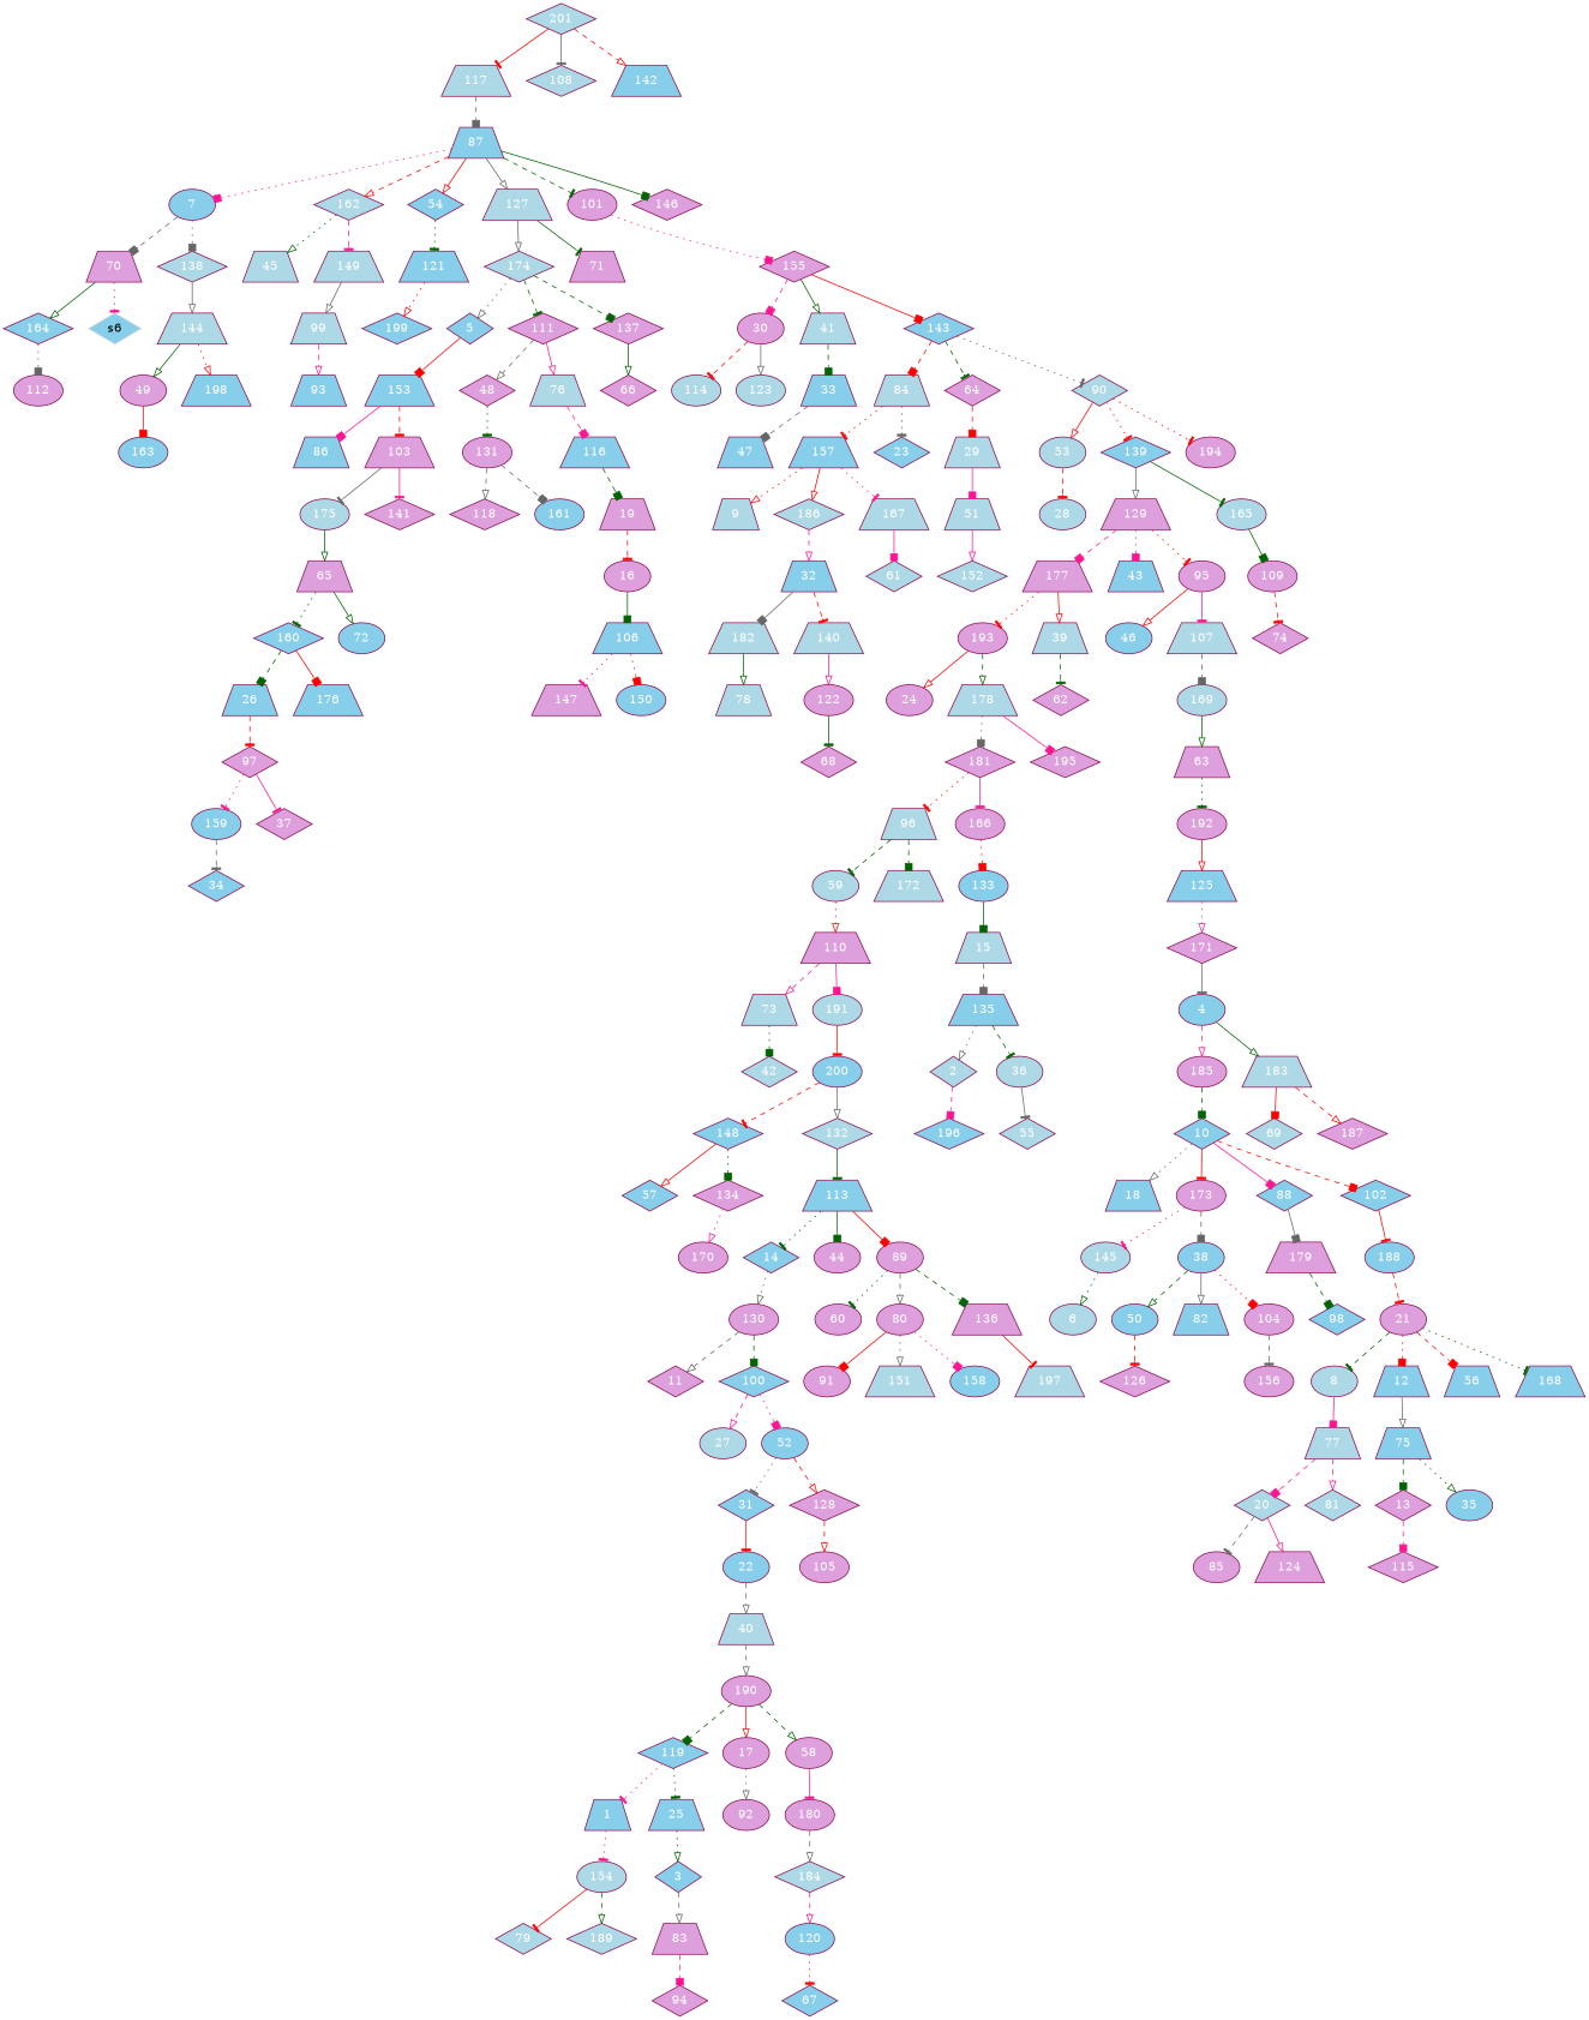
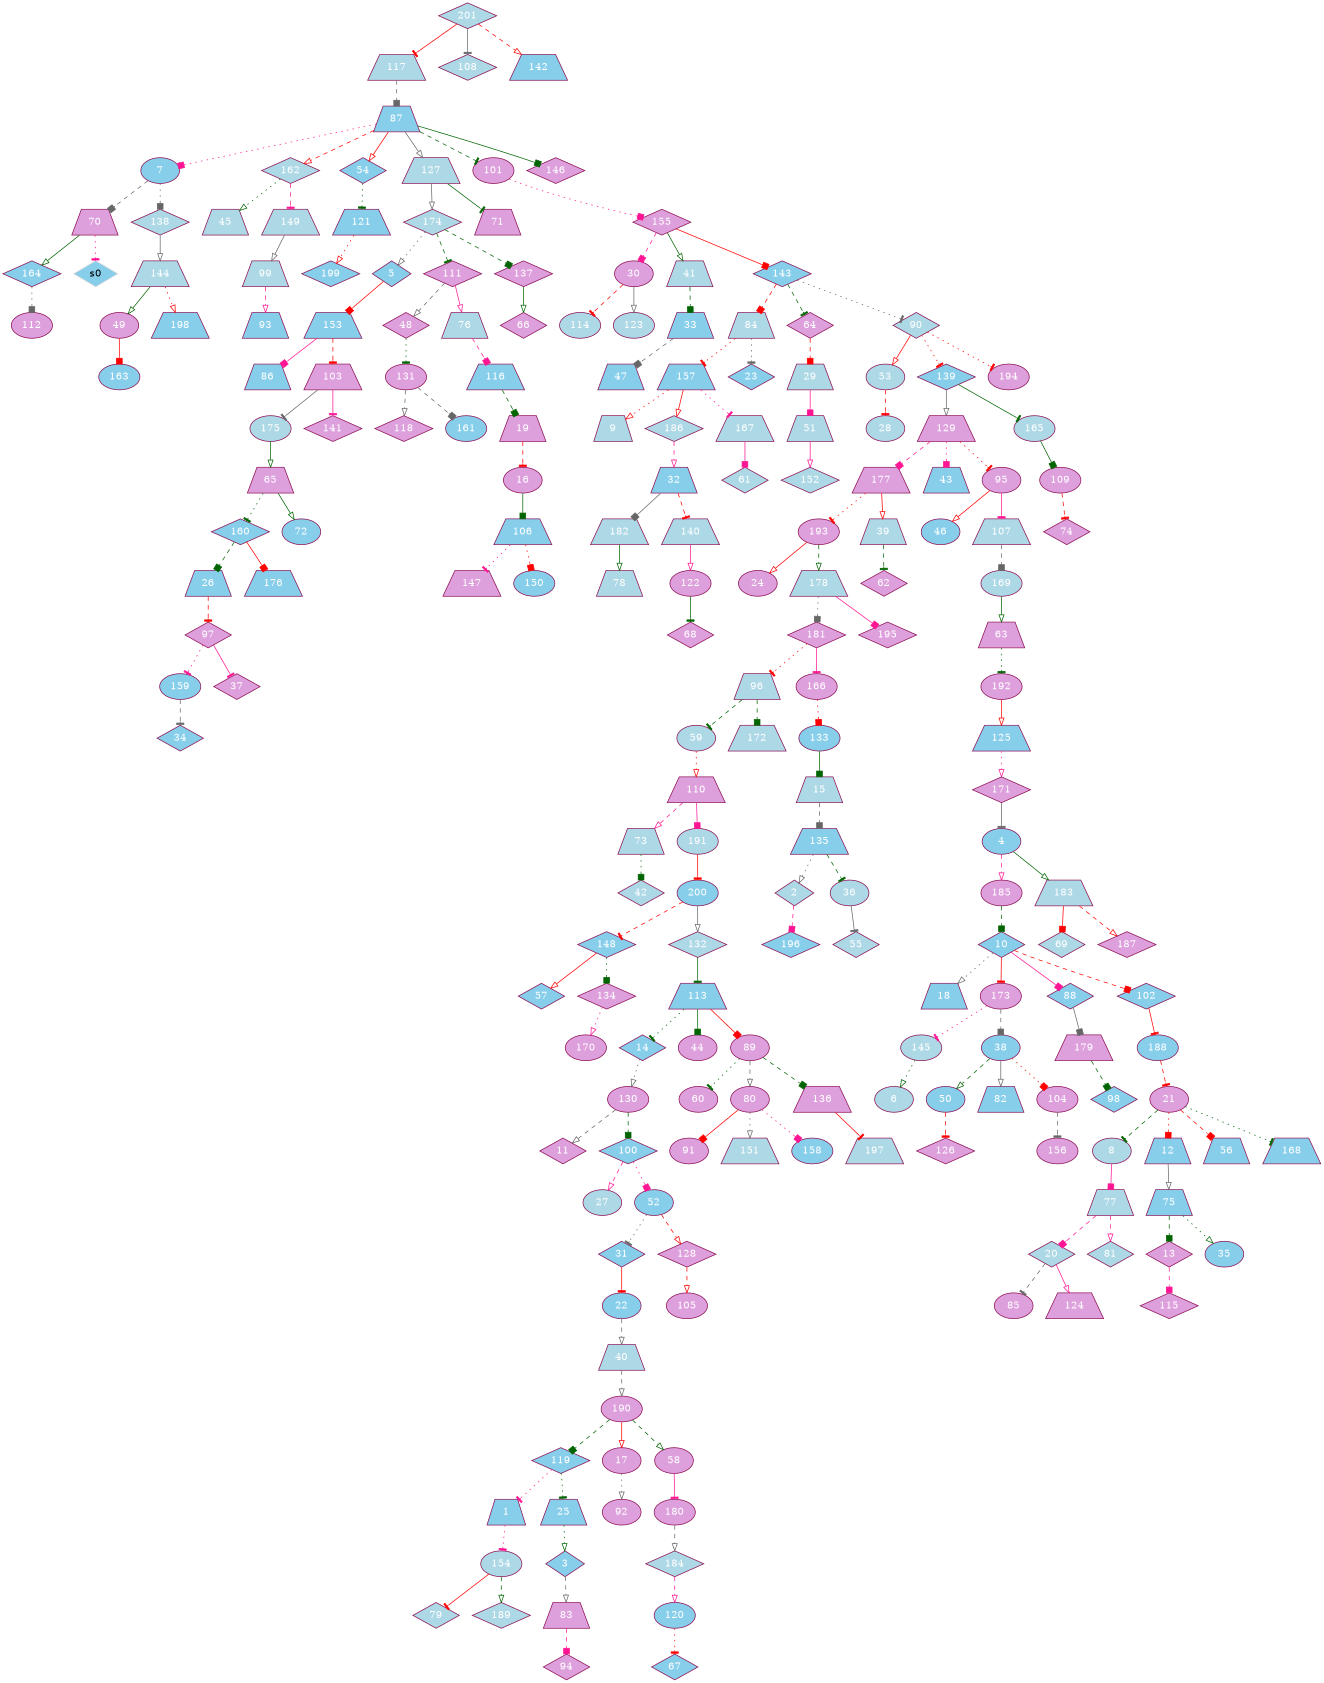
  digraph {
    node [color=deeppink4 fontcolor=white style=filled fillcolor=plum shape=trapezium]
    edge [color=red style=dashed arrowhead=onormal]
    119 [fillcolor=skyblue shape=diamond]
    1 [fillcolor=skyblue]
    25 [fillcolor=skyblue]
    154 [fillcolor=lightblue shape=ellipse]
    135 [fillcolor=skyblue]
    2 [fillcolor=lightblue shape=diamond]
    36 [fillcolor=lightblue shape=ellipse]
    196 [fillcolor=skyblue shape=diamond]
    3 [fillcolor=skyblue shape=diamond]
    83
    171 [shape=diamond]
    4 [fillcolor=skyblue shape=ellipse]
    185 [shape=ellipse]
    183 [fillcolor=lightblue]
    174 [fillcolor=lightblue shape=diamond]
    5 [fillcolor=skyblue shape=diamond]
    111 [shape=diamond]
    137 [shape=diamond]
    153 [fillcolor=skyblue]
    145 [fillcolor=lightblue shape=ellipse]
    6 [fillcolor=lightblue shape=ellipse]
    87 [fillcolor=skyblue]
    7 [fillcolor=skyblue shape=ellipse]
    162 [fillcolor=lightblue shape=diamond]
    54 [fillcolor=skyblue shape=diamond]
    127 [fillcolor=lightblue]
    101 [shape=ellipse]
    146 [shape=diamond]
    70
    138 [fillcolor=lightblue shape=diamond]
    21 [shape=ellipse]
    8 [fillcolor=lightblue shape=ellipse]
    12 [fillcolor=skyblue]
    56 [fillcolor=skyblue]
    168 [fillcolor=skyblue]
    77 [fillcolor=lightblue]
    157 [fillcolor=skyblue]
    9 [fillcolor=lightblue]
    186 [fillcolor=lightblue shape=diamond]
    167 [fillcolor=lightblue]
    10 [fillcolor=skyblue shape=diamond]
    18 [fillcolor=skyblue]
    173 [shape=ellipse]
    88 [fillcolor=skyblue shape=diamond]
    102 [fillcolor=skyblue shape=diamond]
    130 [shape=ellipse]
    11 [shape=diamond]
    100 [fillcolor=skyblue shape=diamond]
    75 [fillcolor=skyblue]
    13 [shape=diamond]
    35 [fillcolor=skyblue shape=ellipse]
    115 [shape=diamond]
    113 [fillcolor=skyblue]
    14 [fillcolor=skyblue shape=diamond]
    44 [shape=ellipse]
    89 [shape=ellipse]
    133 [fillcolor=skyblue shape=ellipse]
    15 [fillcolor=lightblue]
    19
    16 [shape=ellipse]
    106 [fillcolor=skyblue]
    190 [shape=ellipse]
    17 [shape=ellipse]
    58 [shape=ellipse]
    92 [shape=ellipse]
    116 [fillcolor=skyblue]
    20 [fillcolor=lightblue shape=diamond]
    81 [fillcolor=lightblue shape=diamond]
    85 [shape=ellipse]
    124
    188 [fillcolor=skyblue shape=ellipse]
    31 [fillcolor=skyblue shape=diamond]
    22 [fillcolor=skyblue shape=ellipse]
    40 [fillcolor=lightblue]
    84 [fillcolor=lightblue]
    23 [fillcolor=skyblue shape=diamond]
    193 [shape=ellipse]
    24 [shape=ellipse]
    178 [fillcolor=lightblue]
    160 [fillcolor=skyblue shape=diamond]
    26 [fillcolor=skyblue]
    176 [fillcolor=skyblue]
    97 [shape=diamond]
    27 [fillcolor=lightblue shape=ellipse]
    52 [fillcolor=skyblue shape=ellipse]
    53 [fillcolor=lightblue shape=ellipse]
    28 [fillcolor=lightblue shape=ellipse]
    64 [shape=diamond]
    29 [fillcolor=lightblue]
    51 [fillcolor=lightblue]
    155 [shape=diamond]
    30 [shape=ellipse]
    41 [fillcolor=lightblue]
    143 [fillcolor=skyblue shape=diamond]
    114 [fillcolor=lightblue shape=ellipse]
    123 [fillcolor=lightblue shape=ellipse]
    128 [shape=diamond]
    32 [fillcolor=skyblue]
    182 [fillcolor=lightblue]
    140 [fillcolor=lightblue]
    33 [fillcolor=skyblue]
    47 [fillcolor=skyblue]
    159 [fillcolor=skyblue shape=ellipse]
    34 [fillcolor=skyblue shape=diamond]
    55 [fillcolor=lightblue shape=diamond]
    37 [shape=diamond]
    38 [fillcolor=skyblue shape=ellipse]
    50 [fillcolor=skyblue shape=ellipse]
    82 [fillcolor=skyblue]
    104 [shape=ellipse]
    177
    39 [fillcolor=lightblue]
    62 [shape=diamond]
    73 [fillcolor=lightblue]
    42 [fillcolor=lightblue shape=diamond]
    129
    43 [fillcolor=skyblue]
    95 [shape=ellipse]
    45 [fillcolor=lightblue]
    149 [fillcolor=lightblue]
    46 [fillcolor=skyblue shape=ellipse]
    107 [fillcolor=lightblue]
    48 [shape=diamond]
    76 [fillcolor=lightblue]
    131 [shape=ellipse]
    144 [fillcolor=lightblue]
    49 [shape=ellipse]
    198 [fillcolor=skyblue]
    163 [fillcolor=skyblue shape=ellipse]
    126 [shape=diamond]
    152 [fillcolor=lightblue shape=diamond]
    90 [fillcolor=lightblue shape=diamond]
    139 [fillcolor=skyblue shape=diamond]
    194 [shape=ellipse]
    121 [fillcolor=skyblue]
    148 [fillcolor=skyblue shape=diamond]
    57 [fillcolor=skyblue shape=diamond]
    134 [shape=diamond]
    180 [shape=ellipse]
    96 [fillcolor=lightblue]
    59 [fillcolor=lightblue shape=ellipse]
    172 [fillcolor=lightblue]
    110
    60 [shape=ellipse]
    80 [shape=ellipse]
    136
    61 [fillcolor=lightblue shape=diamond]
    169 [fillcolor=lightblue shape=ellipse]
    63
    192 [shape=ellipse]
    175 [fillcolor=lightblue shape=ellipse]
    65
    72 [fillcolor=skyblue shape=ellipse]
    66 [shape=diamond]
    120 [fillcolor=skyblue shape=ellipse]
    67 [fillcolor=skyblue shape=diamond]
    122 [shape=ellipse]
    68 [shape=diamond]
    69 [fillcolor=lightblue shape=diamond]
    187 [shape=diamond]
    164 [fillcolor=skyblue shape=diamond]
-   s0 [color=lightgrey fontcolor=black fillcolor=skyblue shape=diamond label=s6]
+   s0 [color=lightgrey fontcolor=black fillcolor=skyblue shape=diamond]
    71
    191 [fillcolor=lightblue shape=ellipse]
    109 [shape=ellipse]
    74 [shape=diamond]
    78 [fillcolor=lightblue]
    79 [fillcolor=lightblue shape=diamond]
    189 [fillcolor=lightblue shape=diamond]
    91 [shape=ellipse]
    151 [fillcolor=lightblue]
    158 [fillcolor=skyblue shape=ellipse]
    94 [shape=diamond]
    86 [fillcolor=skyblue]
    103
    117 [fillcolor=lightblue]
    179
    99 [fillcolor=lightblue]
    93 [fillcolor=skyblue]
    181 [shape=diamond]
    166 [shape=ellipse]
    98 [fillcolor=skyblue shape=diamond]
    141 [shape=diamond]
    156 [shape=ellipse]
    105 [shape=ellipse]
    147
    150 [fillcolor=skyblue shape=ellipse]
    201 [fillcolor=lightblue shape=diamond]
    108 [fillcolor=lightblue shape=diamond]
    142 [fillcolor=skyblue]
    165 [fillcolor=lightblue shape=ellipse]
    112 [shape=ellipse]
    132 [fillcolor=lightblue shape=diamond]
    118 [shape=diamond]
    161 [fillcolor=skyblue shape=ellipse]
    184 [fillcolor=lightblue shape=diamond]
    199 [fillcolor=skyblue shape=diamond]
    125 [fillcolor=skyblue]
    200 [fillcolor=skyblue shape=ellipse]
    170 [shape=ellipse]
    197 [fillcolor=lightblue]
    195 [shape=diamond]
    119 -> 1 [color=deeppink style=dotted arrowhead=tee]
    119 -> 25 [color=darkgreen style=dotted arrowhead=tee]
    1 -> 154 [color=deeppink style=dotted arrowhead=tee]
    25 -> 3 [color=darkgreen style=dotted]
    154 -> 79 [style=solid arrowhead=tee]
    154 -> 189 [color=darkgreen]
    135 -> 2 [color=gray40 style=dotted]
    135 -> 36 [color=darkgreen arrowhead=tee]
    2 -> 196 [color=deeppink arrowhead=box]
    36 -> 55 [color=gray40 style=solid arrowhead=tee]
    3 -> 83 [color=gray40]
    83 -> 94 [color=deeppink arrowhead=box]
    171 -> 4 [color=gray40 style=solid arrowhead=tee]
    4 -> 185 [color=deeppink]
    4 -> 183 [color=darkgreen style=solid]
    185 -> 10 [color=darkgreen arrowhead=box]
    183 -> 69 [style=solid arrowhead=box]
    183 -> 187
    174 -> 5 [color=gray40 style=dotted]
    174 -> 111 [color=darkgreen arrowhead=tee]
    174 -> 137 [color=darkgreen arrowhead=box]
    5 -> 153 [style=solid arrowhead=box]
    111 -> 48 [color=gray40]
    111 -> 76 [color=deeppink style=solid]
    137 -> 66 [color=darkgreen style=solid]
    153 -> 86 [color=deeppink style=solid arrowhead=box]
    153 -> 103 [arrowhead=tee]
    145 -> 6 [color=darkgreen style=dotted]
    87 -> 7 [color=deeppink style=dotted arrowhead=box]
    87 -> 162
    87 -> 54 [style=solid]
    87 -> 127 [color=gray40 style=solid]
    87 -> 101 [color=darkgreen arrowhead=tee]
    87 -> 146 [color=darkgreen style=solid arrowhead=box]
    7 -> 70 [color=gray40 arrowhead=box]
    7 -> 138 [color=gray40 style=dotted arrowhead=box]
    162 -> 45 [color=darkgreen style=dotted]
    162 -> 149 [color=deeppink arrowhead=tee]
    54 -> 121 [color=darkgreen style=dotted arrowhead=tee]
    127 -> 174 [color=gray40 style=solid]
    127 -> 71 [color=darkgreen style=solid arrowhead=tee]
    101 -> 155 [color=deeppink style=dotted arrowhead=box]
    70 -> 164 [color=darkgreen style=solid]
    70 -> s0 [color=deeppink style=dotted arrowhead=tee]
    138 -> 144 [color=gray40 style=solid]
    21 -> 8 [color=darkgreen arrowhead=tee]
    21 -> 12 [style=dotted arrowhead=box]
    21 -> 56 [arrowhead=box]
    21 -> 168 [color=darkgreen style=dotted arrowhead=tee]
    8 -> 77 [color=deeppink style=solid arrowhead=box]
    12 -> 75 [color=gray40 style=solid]
    77 -> 20 [color=deeppink arrowhead=box]
    77 -> 81 [color=deeppink]
    157 -> 9 [style=dotted]
    157 -> 186 [style=solid]
    157 -> 167 [color=deeppink style=dotted arrowhead=tee]
    186 -> 32 [color=deeppink]
    167 -> 61 [color=deeppink style=solid arrowhead=box]
    10 -> 18 [color=gray40 style=dotted]
    10 -> 173 [style=solid arrowhead=tee]
    10 -> 88 [color=deeppink style=solid arrowhead=box]
    10 -> 102 [arrowhead=box]
    173 -> 145 [color=deeppink style=dotted arrowhead=tee]
    173 -> 38 [color=gray40 arrowhead=box]
    88 -> 179 [color=gray40 style=solid arrowhead=box]
    102 -> 188 [style=solid arrowhead=tee]
    130 -> 11 [color=gray40]
    130 -> 100 [color=darkgreen arrowhead=box]
    100 -> 27 [color=deeppink]
    100 -> 52 [color=deeppink style=dotted arrowhead=box]
    75 -> 13 [color=darkgreen arrowhead=box]
    75 -> 35 [color=darkgreen style=dotted]
    13 -> 115 [color=deeppink arrowhead=box]
    113 -> 14 [color=darkgreen style=dotted arrowhead=tee]
    113 -> 44 [color=darkgreen style=solid arrowhead=box]
    113 -> 89 [style=solid arrowhead=box]
    14 -> 130 [color=gray40 style=dotted]
    89 -> 60 [color=darkgreen style=dotted arrowhead=tee]
    89 -> 80 [color=gray40]
    89 -> 136 [color=darkgreen arrowhead=box]
    133 -> 15 [color=darkgreen style=solid arrowhead=box]
    15 -> 135 [color=gray40 arrowhead=box]
    19 -> 16 [arrowhead=tee]
    16 -> 106 [color=darkgreen style=solid arrowhead=box]
    106 -> 147 [color=deeppink style=dotted arrowhead=tee]
    106 -> 150 [style=dotted arrowhead=box]
    190 -> 119 [color=darkgreen arrowhead=box]
    190 -> 17 [style=solid]
    190 -> 58 [color=darkgreen]
    17 -> 92 [color=gray40 style=dotted]
    58 -> 180 [color=deeppink style=solid arrowhead=tee]
    116 -> 19 [color=darkgreen arrowhead=box]
    20 -> 85 [color=gray40 arrowhead=tee]
    20 -> 124 [color=deeppink style=solid]
    188 -> 21 [arrowhead=tee]
    31 -> 22 [style=solid arrowhead=tee]
    22 -> 40 [color=gray40]
    40 -> 190 [color=gray40]
    84 -> 157 [style=dotted arrowhead=tee]
    84 -> 23 [color=gray40 style=dotted arrowhead=tee]
    193 -> 24 [style=solid]
    193 -> 178 [color=darkgreen]
    178 -> 181 [color=gray40 style=dotted arrowhead=box]
    178 -> 195 [color=deeppink style=solid arrowhead=box]
    160 -> 26 [color=darkgreen arrowhead=box]
    160 -> 176 [style=solid arrowhead=box]
    26 -> 97 [arrowhead=tee]
    97 -> 159 [color=deeppink style=dotted arrowhead=tee]
    97 -> 37 [color=deeppink style=solid arrowhead=tee]
    52 -> 31 [color=gray40 style=dotted arrowhead=tee]
    52 -> 128
    53 -> 28 [arrowhead=tee]
    64 -> 29 [arrowhead=box]
    29 -> 51 [color=deeppink style=solid arrowhead=box]
    51 -> 152 [color=deeppink style=solid]
    155 -> 30 [color=deeppink arrowhead=box]
    155 -> 41 [color=darkgreen style=solid]
    155 -> 143 [style=solid arrowhead=box]
    30 -> 114 [arrowhead=tee]
    30 -> 123 [color=gray40 style=solid]
    41 -> 33 [color=darkgreen arrowhead=box]
    143 -> 84 [arrowhead=box]
    143 -> 64 [color=darkgreen arrowhead=tee]
    143 -> 90 [color=gray40 style=dotted arrowhead=tee]
    128 -> 105
    32 -> 182 [color=gray40 style=solid arrowhead=box]
    32 -> 140 [arrowhead=tee]
    182 -> 78 [color=darkgreen style=solid]
    140 -> 122 [color=deeppink style=solid]
    33 -> 47 [color=gray40 arrowhead=box]
    159 -> 34 [color=gray40 arrowhead=tee]
    38 -> 50 [color=darkgreen]
    38 -> 82 [color=gray40 style=solid]
    38 -> 104 [style=dotted arrowhead=box]
    50 -> 126 [arrowhead=tee]
    104 -> 156 [color=gray40 arrowhead=tee]
    177 -> 193 [style=dotted arrowhead=tee]
    177 -> 39 [style=solid]
    39 -> 62 [color=darkgreen arrowhead=tee]
    73 -> 42 [color=darkgreen style=dotted arrowhead=box]
    129 -> 177 [color=deeppink arrowhead=box]
    129 -> 43 [color=deeppink style=dotted arrowhead=box]
    129 -> 95 [style=dotted arrowhead=tee]
    95 -> 46 [style=solid]
    95 -> 107 [color=deeppink style=solid arrowhead=tee]
    149 -> 99 [color=gray40 style=solid]
    107 -> 169 [color=gray40 arrowhead=box]
    48 -> 131 [color=darkgreen style=dotted arrowhead=tee]
    76 -> 116 [color=deeppink arrowhead=box]
    131 -> 118 [color=gray40]
    131 -> 161 [color=gray40 arrowhead=box]
    144 -> 49 [color=darkgreen style=solid]
    144 -> 198 [style=dotted]
    49 -> 163 [style=solid arrowhead=box]
    90 -> 53 [style=solid]
    90 -> 139 [style=dotted arrowhead=tee]
    90 -> 194 [style=dotted arrowhead=tee]
    139 -> 129 [color=gray40 style=solid]
    139 -> 165 [color=darkgreen style=solid arrowhead=tee]
    121 -> 199 [style=dotted]
    148 -> 57 [style=solid]
    148 -> 134 [color=darkgreen style=dotted arrowhead=box]
    134 -> 170 [color=deeppink style=dotted]
    180 -> 184 [color=gray40]
    96 -> 59 [color=darkgreen arrowhead=tee]
    96 -> 172 [color=darkgreen arrowhead=box]
    59 -> 110 [style=dotted]
    110 -> 73 [color=deeppink]
    110 -> 191 [color=deeppink style=solid arrowhead=box]
    80 -> 91 [style=solid arrowhead=box]
    80 -> 151 [color=gray40 style=dotted]
    80 -> 158 [color=deeppink style=dotted arrowhead=box]
    136 -> 197 [style=solid arrowhead=tee]
    169 -> 63 [color=darkgreen style=solid]
    63 -> 192 [color=darkgreen style=dotted arrowhead=tee]
    192 -> 125 [style=solid]
    175 -> 65 [color=darkgreen style=solid]
    65 -> 160 [color=darkgreen style=dotted arrowhead=tee]
    65 -> 72 [color=darkgreen style=solid]
    120 -> 67 [style=dotted arrowhead=tee]
    122 -> 68 [color=darkgreen style=solid arrowhead=tee]
    164 -> 112 [color=gray40 style=dotted arrowhead=box]
    191 -> 200 [style=solid arrowhead=tee]
    109 -> 74 [arrowhead=tee]
    103 -> 175 [color=gray40 style=solid arrowhead=tee]
    103 -> 141 [color=deeppink style=solid arrowhead=tee]
    117 -> 87 [color=gray40 arrowhead=box]
    179 -> 98 [color=darkgreen arrowhead=box]
    99 -> 93 [color=deeppink]
    181 -> 96 [style=dotted arrowhead=tee]
    181 -> 166 [color=deeppink style=solid arrowhead=tee]
    166 -> 133 [style=dotted arrowhead=box]
    201 -> 117 [style=solid arrowhead=tee]
    201 -> 108 [color=gray40 style=solid arrowhead=tee]
    201 -> 142
    165 -> 109 [color=darkgreen style=solid arrowhead=box]
    132 -> 113 [color=darkgreen style=solid arrowhead=tee]
    184 -> 120 [color=deeppink]
    125 -> 171 [color=deeppink style=dotted]
    200 -> 148 [arrowhead=tee]
    200 -> 132 [color=gray40 style=solid]
  }
